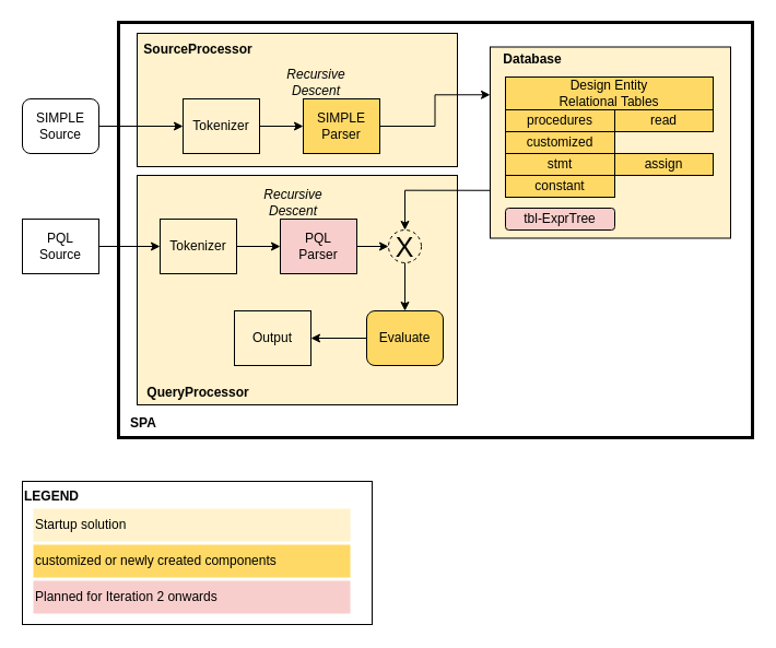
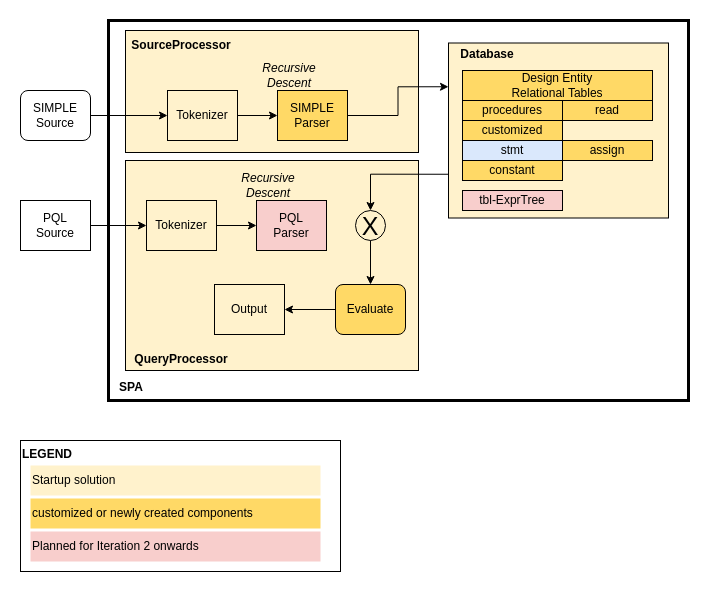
  <mxCell id="0" />
  <mxCell id="1" parent="0" />
  <mxCell id="2" value="LEGEND" style="rounded=0;whiteSpace=wrap;html=1;fillColor=none;fontStyle=1;align=left;verticalAlign=top;" parent="1" vertex="1"><mxGeometry x="20" y="440" width="320" height="131" as="geometry" /></mxCell>
  <mxCell id="3" value="" style="rounded=0;whiteSpace=wrap;html=1;fontSize=25;fontColor=#000000;fillColor=none;strokeWidth=3;" parent="1" vertex="1"><mxGeometry x="108" y="20" width="580" height="380" as="geometry" /></mxCell>
  <mxCell id="4" value="" style="rounded=0;whiteSpace=wrap;html=1;fontSize=25;fontColor=#000000;fillColor=#FFF2CC;" parent="1" vertex="1"><mxGeometry x="125" y="160" width="293" height="210" as="geometry" /></mxCell>
  <mxCell id="5" value="" style="rounded=0;whiteSpace=wrap;html=1;fontSize=25;fontColor=#000000;fillColor=#FFF2CC;" parent="1" vertex="1"><mxGeometry x="448" y="42.5" width="220" height="175" as="geometry" /></mxCell>
  <mxCell id="6" value="" style="rounded=0;whiteSpace=wrap;html=1;fontSize=25;fontColor=#000000;fillColor=#FFF2CC;" parent="1" vertex="1"><mxGeometry x="125" y="30" width="293" height="122" as="geometry" /></mxCell>
  <mxCell id="7" value="&lt;div&gt;SIMPLE&lt;/div&gt;&lt;div&gt;Source&lt;br&gt;&lt;/div&gt;" style="whiteSpace=wrap;html=1;fillColor=none;rounded=1;" parent="1" vertex="1"><mxGeometry x="20" y="90" width="70" height="50" as="geometry" /></mxCell>
  <mxCell id="8" value="Tokenizer" style="rounded=0;whiteSpace=wrap;html=1;fillColor=#FFF2CC;" parent="1" vertex="1"><mxGeometry x="167" y="90" width="70" height="50" as="geometry" /></mxCell>
  <mxCell id="9" value="" style="edgeStyle=orthogonalEdgeStyle;rounded=0;orthogonalLoop=1;jettySize=auto;html=1;fontColor=#F8CECC;entryX=0;entryY=0.25;entryDx=0;entryDy=0;" parent="1" source="10" target="5" edge="1"><mxGeometry relative="1" as="geometry"><mxPoint x="406" y="93" as="targetPoint" /></mxGeometry></mxCell>
  <mxCell id="10" value="&lt;div&gt;SIMPLE&lt;/div&gt;&lt;div&gt;Parser&lt;/div&gt;" style="rounded=0;whiteSpace=wrap;html=1;fillColor=#FFD966;" parent="1" vertex="1"><mxGeometry x="277" y="90" width="70" height="50" as="geometry" /></mxCell>
  <mxCell id="11" value="" style="endArrow=classic;html=1;rounded=0;exitX=1;exitY=0.5;exitDx=0;exitDy=0;entryX=0;entryY=0.5;entryDx=0;entryDy=0;" parent="1" source="7" target="8" edge="1"><mxGeometry width="50" height="50" relative="1" as="geometry"><mxPoint x="476" y="310" as="sourcePoint" /><mxPoint x="526" y="260" as="targetPoint" /></mxGeometry></mxCell>
  <mxCell id="12" value="" style="endArrow=classic;html=1;rounded=0;exitX=1;exitY=0.5;exitDx=0;exitDy=0;entryX=0;entryY=0.5;entryDx=0;entryDy=0;" parent="1" source="8" target="10" edge="1"><mxGeometry width="50" height="50" relative="1" as="geometry"><mxPoint x="297" y="240" as="sourcePoint" /><mxPoint x="337" y="240" as="targetPoint" /></mxGeometry></mxCell>
  <mxCell id="13" value="&lt;div&gt;PQL&lt;/div&gt;&lt;div&gt;Source&lt;br&gt;&lt;/div&gt;" style="rounded=0;whiteSpace=wrap;html=1;fillColor=none;" parent="1" vertex="1"><mxGeometry x="20" y="200" width="70" height="50" as="geometry" /></mxCell>
  <mxCell id="14" value="Tokenizer" style="rounded=0;whiteSpace=wrap;html=1;fillColor=#FFF2CC;" parent="1" vertex="1"><mxGeometry x="146" y="200" width="70" height="50" as="geometry" /></mxCell>
- <mxCell id="15" value="" style="edgeStyle=orthogonalEdgeStyle;rounded=0;orthogonalLoop=1;jettySize=auto;html=1;fontColor=#F8CECC;entryX=0;entryY=0.5;entryDx=0;entryDy=0;" parent="1" source="16" target="25" edge="1"><mxGeometry relative="1" as="geometry" /></mxCell>
  <mxCell id="16" value="PQL&lt;br&gt;Parser" style="rounded=0;whiteSpace=wrap;html=1;fillColor=#F8CECC;" parent="1" vertex="1"><mxGeometry x="256" y="200" width="70" height="50" as="geometry" /></mxCell>
  <mxCell id="17" value="" style="endArrow=classic;html=1;rounded=0;exitX=1;exitY=0.5;exitDx=0;exitDy=0;entryX=0;entryY=0.5;entryDx=0;entryDy=0;" parent="1" source="13" target="14" edge="1"><mxGeometry width="50" height="50" relative="1" as="geometry"><mxPoint x="476" y="420" as="sourcePoint" /><mxPoint x="526" y="370" as="targetPoint" /></mxGeometry></mxCell>
  <mxCell id="18" value="" style="endArrow=classic;html=1;rounded=0;exitX=1;exitY=0.5;exitDx=0;exitDy=0;entryX=0;entryY=0.5;entryDx=0;entryDy=0;" parent="1" source="14" target="16" edge="1"><mxGeometry width="50" height="50" relative="1" as="geometry"><mxPoint x="276" y="350" as="sourcePoint" /><mxPoint x="316" y="350" as="targetPoint" /></mxGeometry></mxCell>
  <mxCell id="19" value="" style="edgeStyle=orthogonalEdgeStyle;rounded=0;orthogonalLoop=1;jettySize=auto;html=1;" parent="1" source="20" target="21" edge="1"><mxGeometry relative="1" as="geometry" /></mxCell>
  <mxCell id="20" value="Evaluate" style="whiteSpace=wrap;html=1;fillColor=#FFD966;rounded=1;" parent="1" vertex="1"><mxGeometry x="335" y="284" width="70" height="50" as="geometry" /></mxCell>
  <mxCell id="21" value="Output" style="rounded=0;whiteSpace=wrap;html=1;fillColor=#FFF2CC;" parent="1" vertex="1"><mxGeometry x="214" y="284" width="70" height="50" as="geometry" /></mxCell>
  <mxCell id="22" value="&lt;div&gt;Recursive&lt;/div&gt;&lt;div&gt;Descent&lt;/div&gt;" style="text;html=1;strokeColor=none;fillColor=none;align=center;verticalAlign=middle;whiteSpace=wrap;rounded=0;fontStyle=2" parent="1" vertex="1"><mxGeometry x="259" y="60" width="60" height="30" as="geometry" /></mxCell>
  <mxCell id="23" value="&lt;div&gt;Recursive&lt;/div&gt;&lt;div&gt;Descent&lt;/div&gt;" style="text;html=1;strokeColor=none;fillColor=none;align=center;verticalAlign=middle;whiteSpace=wrap;rounded=0;fontStyle=2" parent="1" vertex="1"><mxGeometry x="238" y="170" width="60" height="30" as="geometry" /></mxCell>
  <mxCell id="24" value="" style="edgeStyle=orthogonalEdgeStyle;rounded=0;orthogonalLoop=1;jettySize=auto;html=1;fontSize=25;fontColor=#000000;entryX=0.5;entryY=0;entryDx=0;entryDy=0;exitX=0.5;exitY=1;exitDx=0;exitDy=0;" parent="1" source="25" target="20" edge="1"><mxGeometry relative="1" as="geometry"><mxPoint x="370" y="270" as="targetPoint" /></mxGeometry></mxCell>
- <mxCell id="25" value="X" style="ellipse;whiteSpace=wrap;html=1;aspect=fixed;fontColor=#000000;fillColor=none;fontSize=25;dashed=1;" parent="1" vertex="1"><mxGeometry x="355" y="210" width="30" height="30" as="geometry" /></mxCell>
+ <mxCell id="25" value="X" style="ellipse;whiteSpace=wrap;html=1;aspect=fixed;fontColor=#000000;fillColor=none;fontSize=25;" parent="1" vertex="1"><mxGeometry x="355" y="210" width="30" height="30" as="geometry" /></mxCell>
  <mxCell id="26" value="" style="edgeStyle=orthogonalEdgeStyle;rounded=0;orthogonalLoop=1;jettySize=auto;html=1;fontColor=#F8CECC;exitX=0;exitY=0.75;exitDx=0;exitDy=0;entryX=0.5;entryY=0;entryDx=0;entryDy=0;" parent="1" source="5" target="25" edge="1"><mxGeometry relative="1" as="geometry"><mxPoint x="406" y="145" as="sourcePoint" /><mxPoint x="381" y="223" as="targetPoint" /><Array as="points" /></mxGeometry></mxCell>
  <mxCell id="27" value="SourceProcessor" style="text;html=1;strokeColor=none;fillColor=none;align=center;verticalAlign=middle;whiteSpace=wrap;rounded=0;container=0;fontStyle=1" parent="1" vertex="1"><mxGeometry x="151" y="30" width="60" height="30" as="geometry" /></mxCell>
  <mxCell id="28" value="" style="group" parent="1" vertex="1" connectable="0"><mxGeometry x="457" y="39" width="195" height="171" as="geometry" /></mxCell>
  <mxCell id="29" value="Design Entity&lt;br&gt;&lt;div&gt;Relational Tables&lt;br&gt;&lt;/div&gt;" style="rounded=0;whiteSpace=wrap;html=1;fillColor=#FFD966;container=0;" parent="28" vertex="1"><mxGeometry x="5" y="31" width="190" height="30" as="geometry" /></mxCell>
- <mxCell id="30" value="tbl-ExprTree" style="whiteSpace=wrap;html=1;fillColor=#F8CECC;container=0;rounded=1;" parent="28" vertex="1"><mxGeometry x="5" y="151" width="100" height="20" as="geometry" /></mxCell>
+ <mxCell id="30" value="tbl-ExprTree" style="rounded=0;whiteSpace=wrap;html=1;fillColor=#F8CECC;container=0;" parent="28" vertex="1"><mxGeometry x="5" y="151" width="100" height="20" as="geometry" /></mxCell>
  <mxCell id="31" value="&lt;b&gt;Database&lt;/b&gt;" style="text;html=1;strokeColor=none;fillColor=none;align=center;verticalAlign=middle;whiteSpace=wrap;rounded=0;container=0;" parent="28" vertex="1"><mxGeometry width="60" height="30" as="geometry" /></mxCell>
  <mxCell id="32" value="procedures" style="rounded=0;whiteSpace=wrap;html=1;fillColor=#FFD966;container=0;" parent="28" vertex="1"><mxGeometry x="5" y="61" width="100" height="20" as="geometry" /></mxCell>
  <mxCell id="33" value="customized" style="rounded=0;whiteSpace=wrap;html=1;fillColor=#FFD966;container=0;" parent="28" vertex="1"><mxGeometry x="5" y="81" width="100" height="20" as="geometry" /></mxCell>
- <mxCell id="34" value="stmt" style="rounded=0;whiteSpace=wrap;html=1;fillColor=#FFD966;container=0;" parent="28" vertex="1"><mxGeometry x="5" y="101" width="100" height="20" as="geometry" /></mxCell>
+ <mxCell id="34" value="stmt" style="rounded=0;whiteSpace=wrap;html=1;fillColor=#dae8fc;container=0;" parent="28" vertex="1"><mxGeometry x="5" y="101" width="100" height="20" as="geometry" /></mxCell>
  <mxCell id="35" value="constant" style="rounded=0;whiteSpace=wrap;html=1;fillColor=#FFD966;container=0;" parent="28" vertex="1"><mxGeometry x="5" y="121" width="100" height="20" as="geometry" /></mxCell>
  <mxCell id="36" value="read" style="rounded=0;whiteSpace=wrap;html=1;fillColor=#FFD966;container=0;" parent="28" vertex="1"><mxGeometry x="105" y="61" width="90" height="20" as="geometry" /></mxCell>
  <mxCell id="37" value="assign" style="rounded=0;whiteSpace=wrap;html=1;fillColor=#FFD966;container=0;" parent="28" vertex="1"><mxGeometry x="105" y="101" width="90" height="20" as="geometry" /></mxCell>
  <mxCell id="38" value="QueryProcessor" style="text;html=1;strokeColor=none;fillColor=none;align=center;verticalAlign=middle;whiteSpace=wrap;rounded=0;container=0;fontStyle=1" parent="1" vertex="1"><mxGeometry x="151" y="344" width="60" height="30" as="geometry" /></mxCell>
  <mxCell id="39" value="SPA" style="text;html=1;strokeColor=none;fillColor=none;align=center;verticalAlign=middle;whiteSpace=wrap;rounded=0;container=0;fontStyle=1" parent="1" vertex="1"><mxGeometry x="101" y="372" width="60" height="30" as="geometry" /></mxCell>
  <mxCell id="40" value="&lt;div&gt;Startup solution&lt;br&gt;&lt;/div&gt;" style="rounded=0;whiteSpace=wrap;html=1;fillColor=#FFF2CC;strokeColor=none;align=left;" parent="1" vertex="1"><mxGeometry x="30" y="465" width="290" height="30" as="geometry" /></mxCell>
  <mxCell id="41" value="customized or newly created components" style="rounded=0;whiteSpace=wrap;html=1;fillColor=#FFD966;strokeColor=none;align=left;" parent="1" vertex="1"><mxGeometry x="30" y="498" width="290" height="30" as="geometry" /></mxCell>
  <mxCell id="42" value="Planned for Iteration 2 onwards" style="rounded=0;whiteSpace=wrap;html=1;fillColor=#F8CECC;strokeColor=none;align=left;" parent="1" vertex="1"><mxGeometry x="30" y="531" width="290" height="30" as="geometry" /></mxCell>
